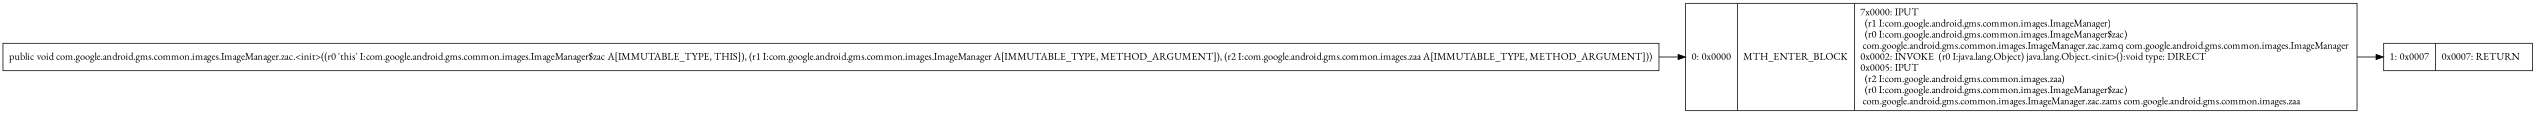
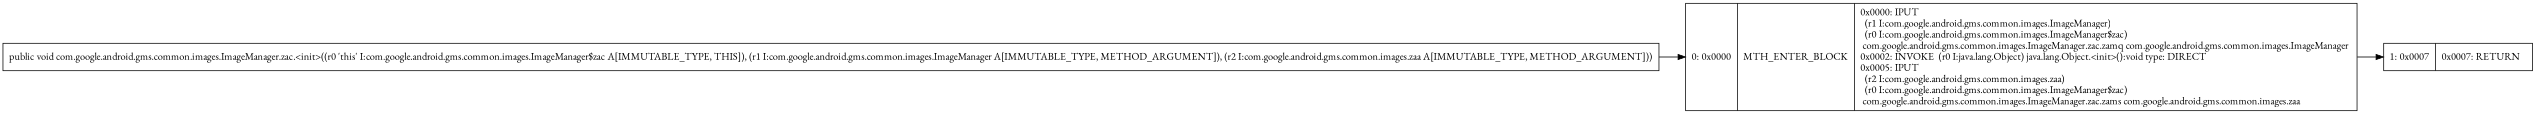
  digraph {
    rankdir=LR
    fontname="EB Garamond"
    node [shape=record fontname="EB Garamond"]
    edge [fontname="EB Garamond"]
-   n1 [label="{0\:\ 0x0000|MTH_ENTER_BLOCK\l|7x0000: IPUT  \l  (r1 I:com.google.android.gms.common.images.ImageManager)\l  (r0 I:com.google.android.gms.common.images.ImageManager$zac)\l com.google.android.gms.common.images.ImageManager.zac.zamq com.google.android.gms.common.images.ImageManager \l0x0002: INVOKE  (r0 I:java.lang.Object) java.lang.Object.\<init\>():void type: DIRECT \l0x0005: IPUT  \l  (r2 I:com.google.android.gms.common.images.zaa)\l  (r0 I:com.google.android.gms.common.images.ImageManager$zac)\l com.google.android.gms.common.images.ImageManager.zac.zams com.google.android.gms.common.images.zaa \l}"]
+   n1 [label="{0\:\ 0x0000|MTH_ENTER_BLOCK\l|0x0000: IPUT  \l  (r1 I:com.google.android.gms.common.images.ImageManager)\l  (r0 I:com.google.android.gms.common.images.ImageManager$zac)\l com.google.android.gms.common.images.ImageManager.zac.zamq com.google.android.gms.common.images.ImageManager \l0x0002: INVOKE  (r0 I:java.lang.Object) java.lang.Object.\<init\>():void type: DIRECT \l0x0005: IPUT  \l  (r2 I:com.google.android.gms.common.images.zaa)\l  (r0 I:com.google.android.gms.common.images.ImageManager$zac)\l com.google.android.gms.common.images.ImageManager.zac.zams com.google.android.gms.common.images.zaa \l}"]
    n2 [label="{1\:\ 0x0007|0x0007: RETURN   \l}"]
    n3 [label="{public void com.google.android.gms.common.images.ImageManager.zac.\<init\>((r0 'this' I:com.google.android.gms.common.images.ImageManager$zac A[IMMUTABLE_TYPE, THIS]), (r1 I:com.google.android.gms.common.images.ImageManager A[IMMUTABLE_TYPE, METHOD_ARGUMENT]), (r2 I:com.google.android.gms.common.images.zaa A[IMMUTABLE_TYPE, METHOD_ARGUMENT])) }"]
    n1 -> n2
    n3 -> n1
  }
